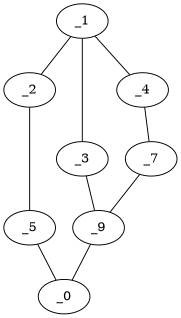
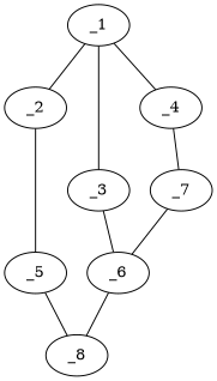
  graph {
    node [charge=0 chem=1 symbol="C  "]
    edge [valence=1]
    _1 [charge=1 chem=5 symbol="S  " x=4.2321 y=-0.6573]
    _2 [x=2.5 y=-1.6573]
    _3 [x=3.2543 y=1.1573]
    _4 [x=6.064 y=-1.4161]
    _5 [x=2 y=-0.7913]
-   _6 [x=4.1203 y=1.6573 label=_9]
+   _6 [x=4.1203 y=1.6573]
    _7 [x=6.3228 y=-0.4502]
-   _8 [charge=1 chem=5 symbol="S  " x=4.4909 y=0.3086 label=_0]
+   _8 [charge=1 chem=5 symbol="S  " x=4.4909 y=0.3086]
    _1 -- _2
    _1 -- _3
    _1 -- _4
    _2 -- _5
    _3 -- _6
    _4 -- _7
    _5 -- _8
    _6 -- _8
    _7 -- _6
  }
